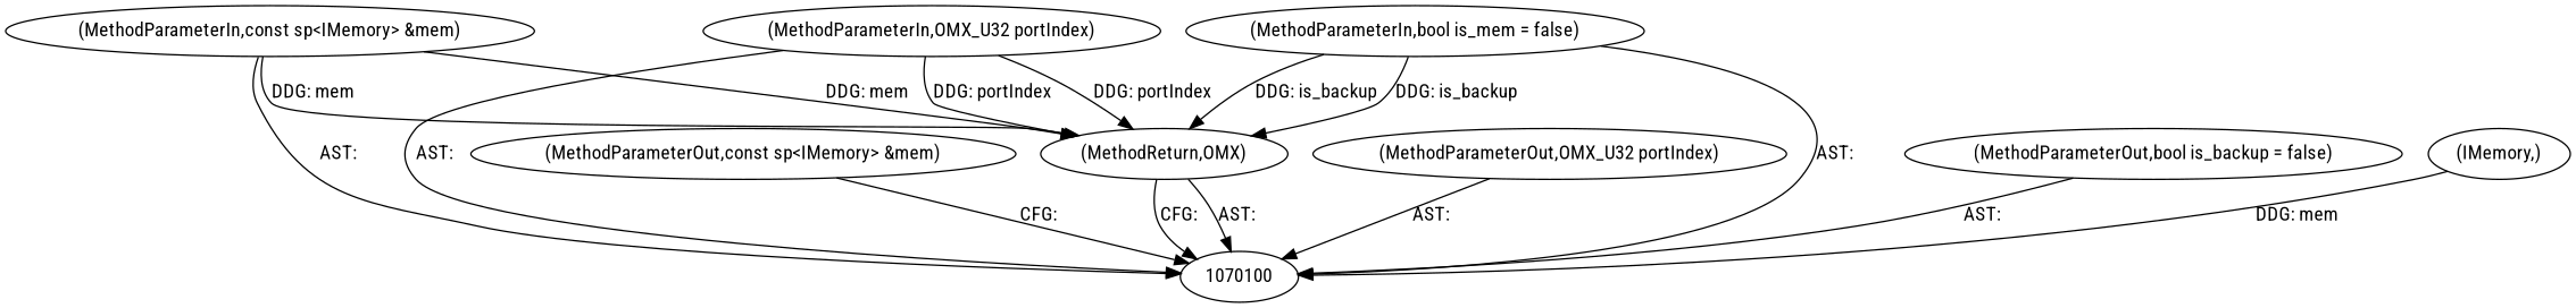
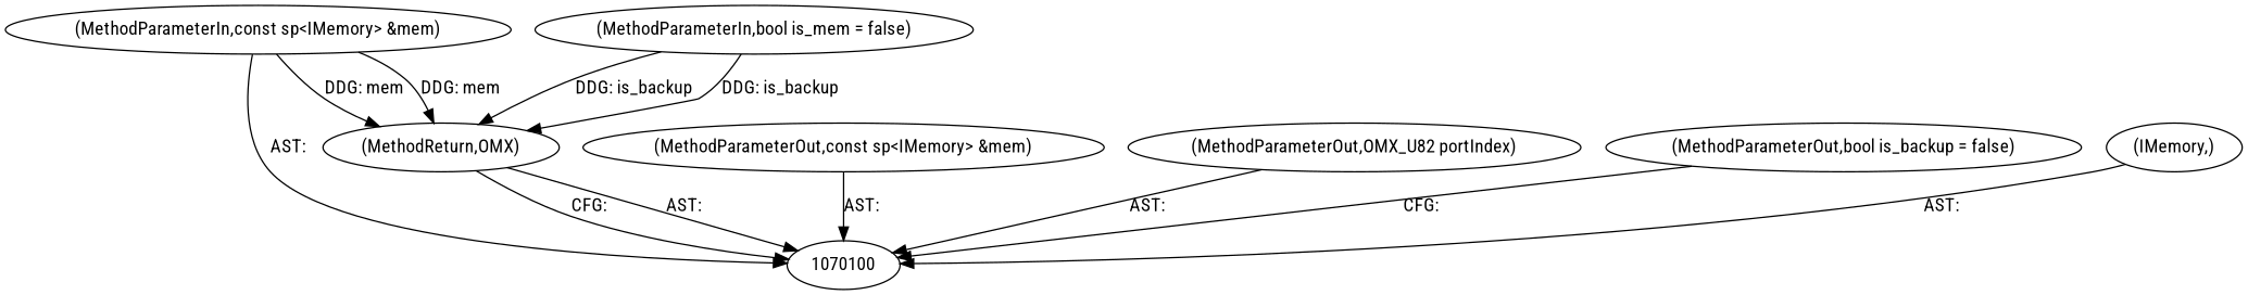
  digraph {
    fontname="Roboto Condensed"
    node [fontname="Roboto Condensed"]
    edge [fontname="Roboto Condensed"]
    n1 [label="(MethodParameterIn,const sp<IMemory> &mem)"]
    n2 [label="(MethodReturn,OMX)"]
    n3 [label=1070100]
    n4 [label="(MethodParameterOut,const sp<IMemory> &mem)"]
-   n5 [label="(MethodParameterIn,OMX_U32 portIndex)"]
-   n6 [label="(MethodParameterOut,OMX_U32 portIndex)"]
+   n6 [label="(MethodParameterOut,OMX_U82 portIndex)"]
    n7 [label="(MethodParameterIn,bool is_mem = false)"]
    n8 [label="(MethodParameterOut,bool is_backup = false)"]
    n9 [label="(IMemory,)"]
    n1 -> n2 [label="DDG: mem"]
    n1 -> n2 [label="DDG: mem"]
    n1 -> n3 [label="AST: "]
    n2 -> n3 [label="AST: "]
    n2 -> n3 [label="CFG: "]
-   n4 -> n3 [label="CFG: "]
-   n5 -> n2 [label="DDG: portIndex"]
-   n5 -> n2 [label="DDG: portIndex"]
-   n5 -> n3 [label="AST: "]
+   n4 -> n3 [label="AST: "]
    n6 -> n3 [label="AST: "]
    n7 -> n2 [label="DDG: is_backup"]
    n7 -> n2 [label="DDG: is_backup"]
-   n7 -> n3 [label="AST: "]
-   n8 -> n3 [label="AST: "]
-   n9 -> n3 [label="DDG: mem"]
+   n8 -> n3 [label="CFG: "]
+   n9 -> n3 [label="AST: "]
  }
